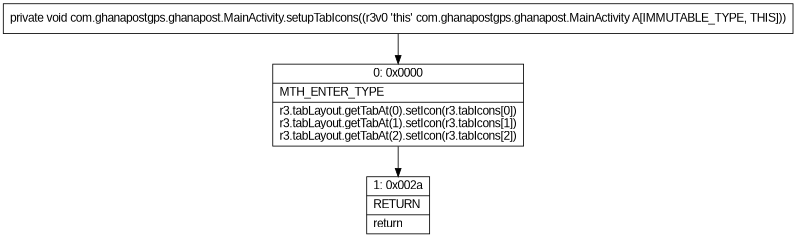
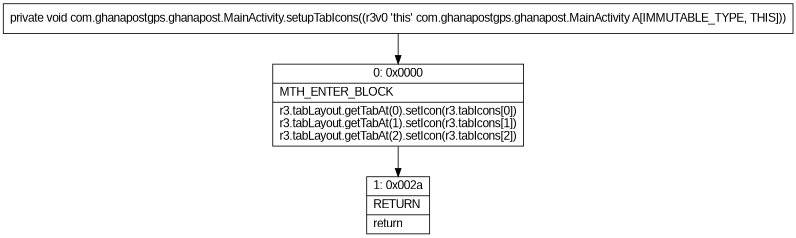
  digraph {
    fontname="Liberation Sans"
    node [shape=record fontname="Liberation Sans"]
    edge [fontname="Liberation Sans"]
-   n1 [label="{0\:\ 0x0000|MTH_ENTER_TYPE\l|r3.tabLayout.getTabAt(0).setIcon(r3.tabIcons[0])\lr3.tabLayout.getTabAt(1).setIcon(r3.tabIcons[1])\lr3.tabLayout.getTabAt(2).setIcon(r3.tabIcons[2])\l}"]
+   n1 [label="{0\:\ 0x0000|MTH_ENTER_BLOCK\l|r3.tabLayout.getTabAt(0).setIcon(r3.tabIcons[0])\lr3.tabLayout.getTabAt(1).setIcon(r3.tabIcons[1])\lr3.tabLayout.getTabAt(2).setIcon(r3.tabIcons[2])\l}"]
    n2 [label="{1\:\ 0x002a|RETURN\l|return\l}"]
    n3 [label="{private void com.ghanapostgps.ghanapost.MainActivity.setupTabIcons((r3v0 'this' com.ghanapostgps.ghanapost.MainActivity A[IMMUTABLE_TYPE, THIS])) }"]
    n1 -> n2
    n3 -> n1
  }
